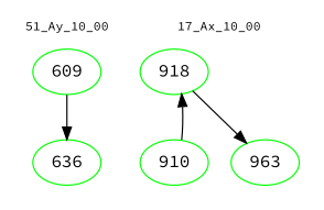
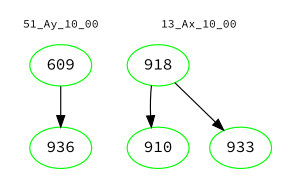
  digraph {
    fontname="Source Code Pro"
    node [color=green fontname="Source Code Pro"]
    edge [color=black fontname="Source Code Pro"]
    n1 [label=609]
-   n2 [label=636]
+   n2 [label=936]
    n3 [label=918]
    n4 [label=910]
-   n5 [label=963]
+   n5 [label=933]
    subgraph cluster_1 {
      color=white
      fontsize=10
      label="51_Ay_10_00"
      n1
      n2
    }
    subgraph cluster_2 {
      color=white
      fontsize=10
-     label="17_Ax_10_00"
+     label="13_Ax_10_00"
      n3
      n4
      n5
    }
    n1 -> n2
-   n4 -> n3
+   n3 -> n4
    n3 -> n5
  }
